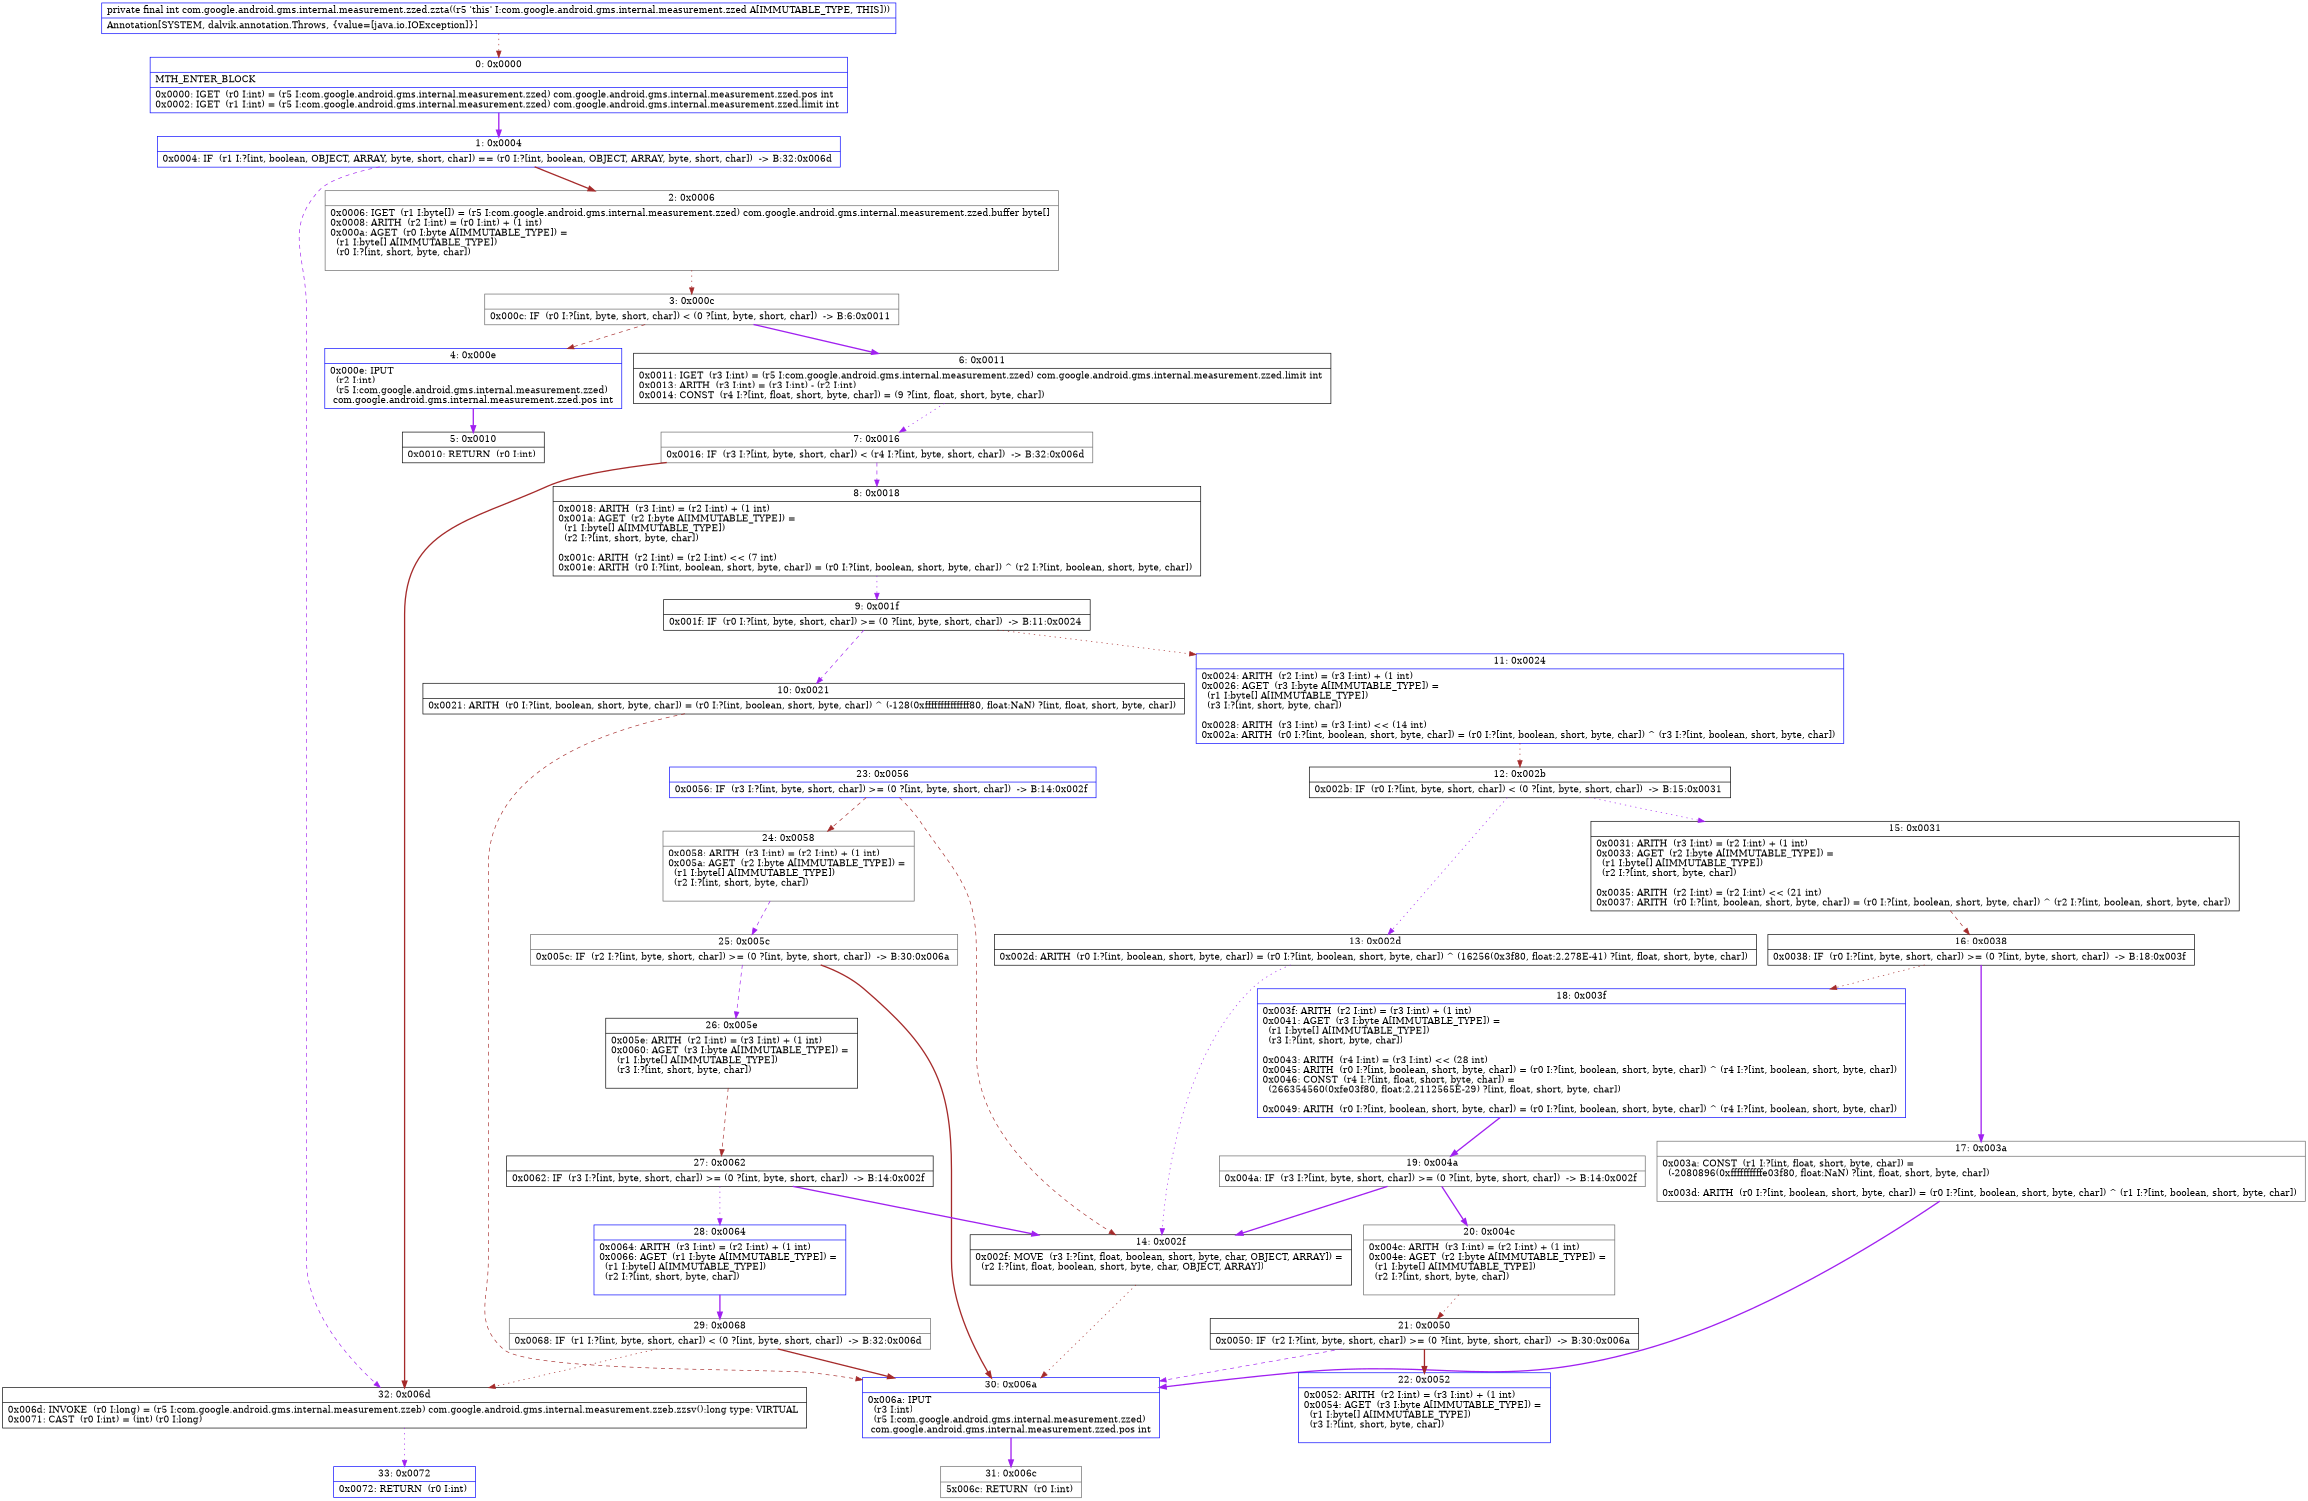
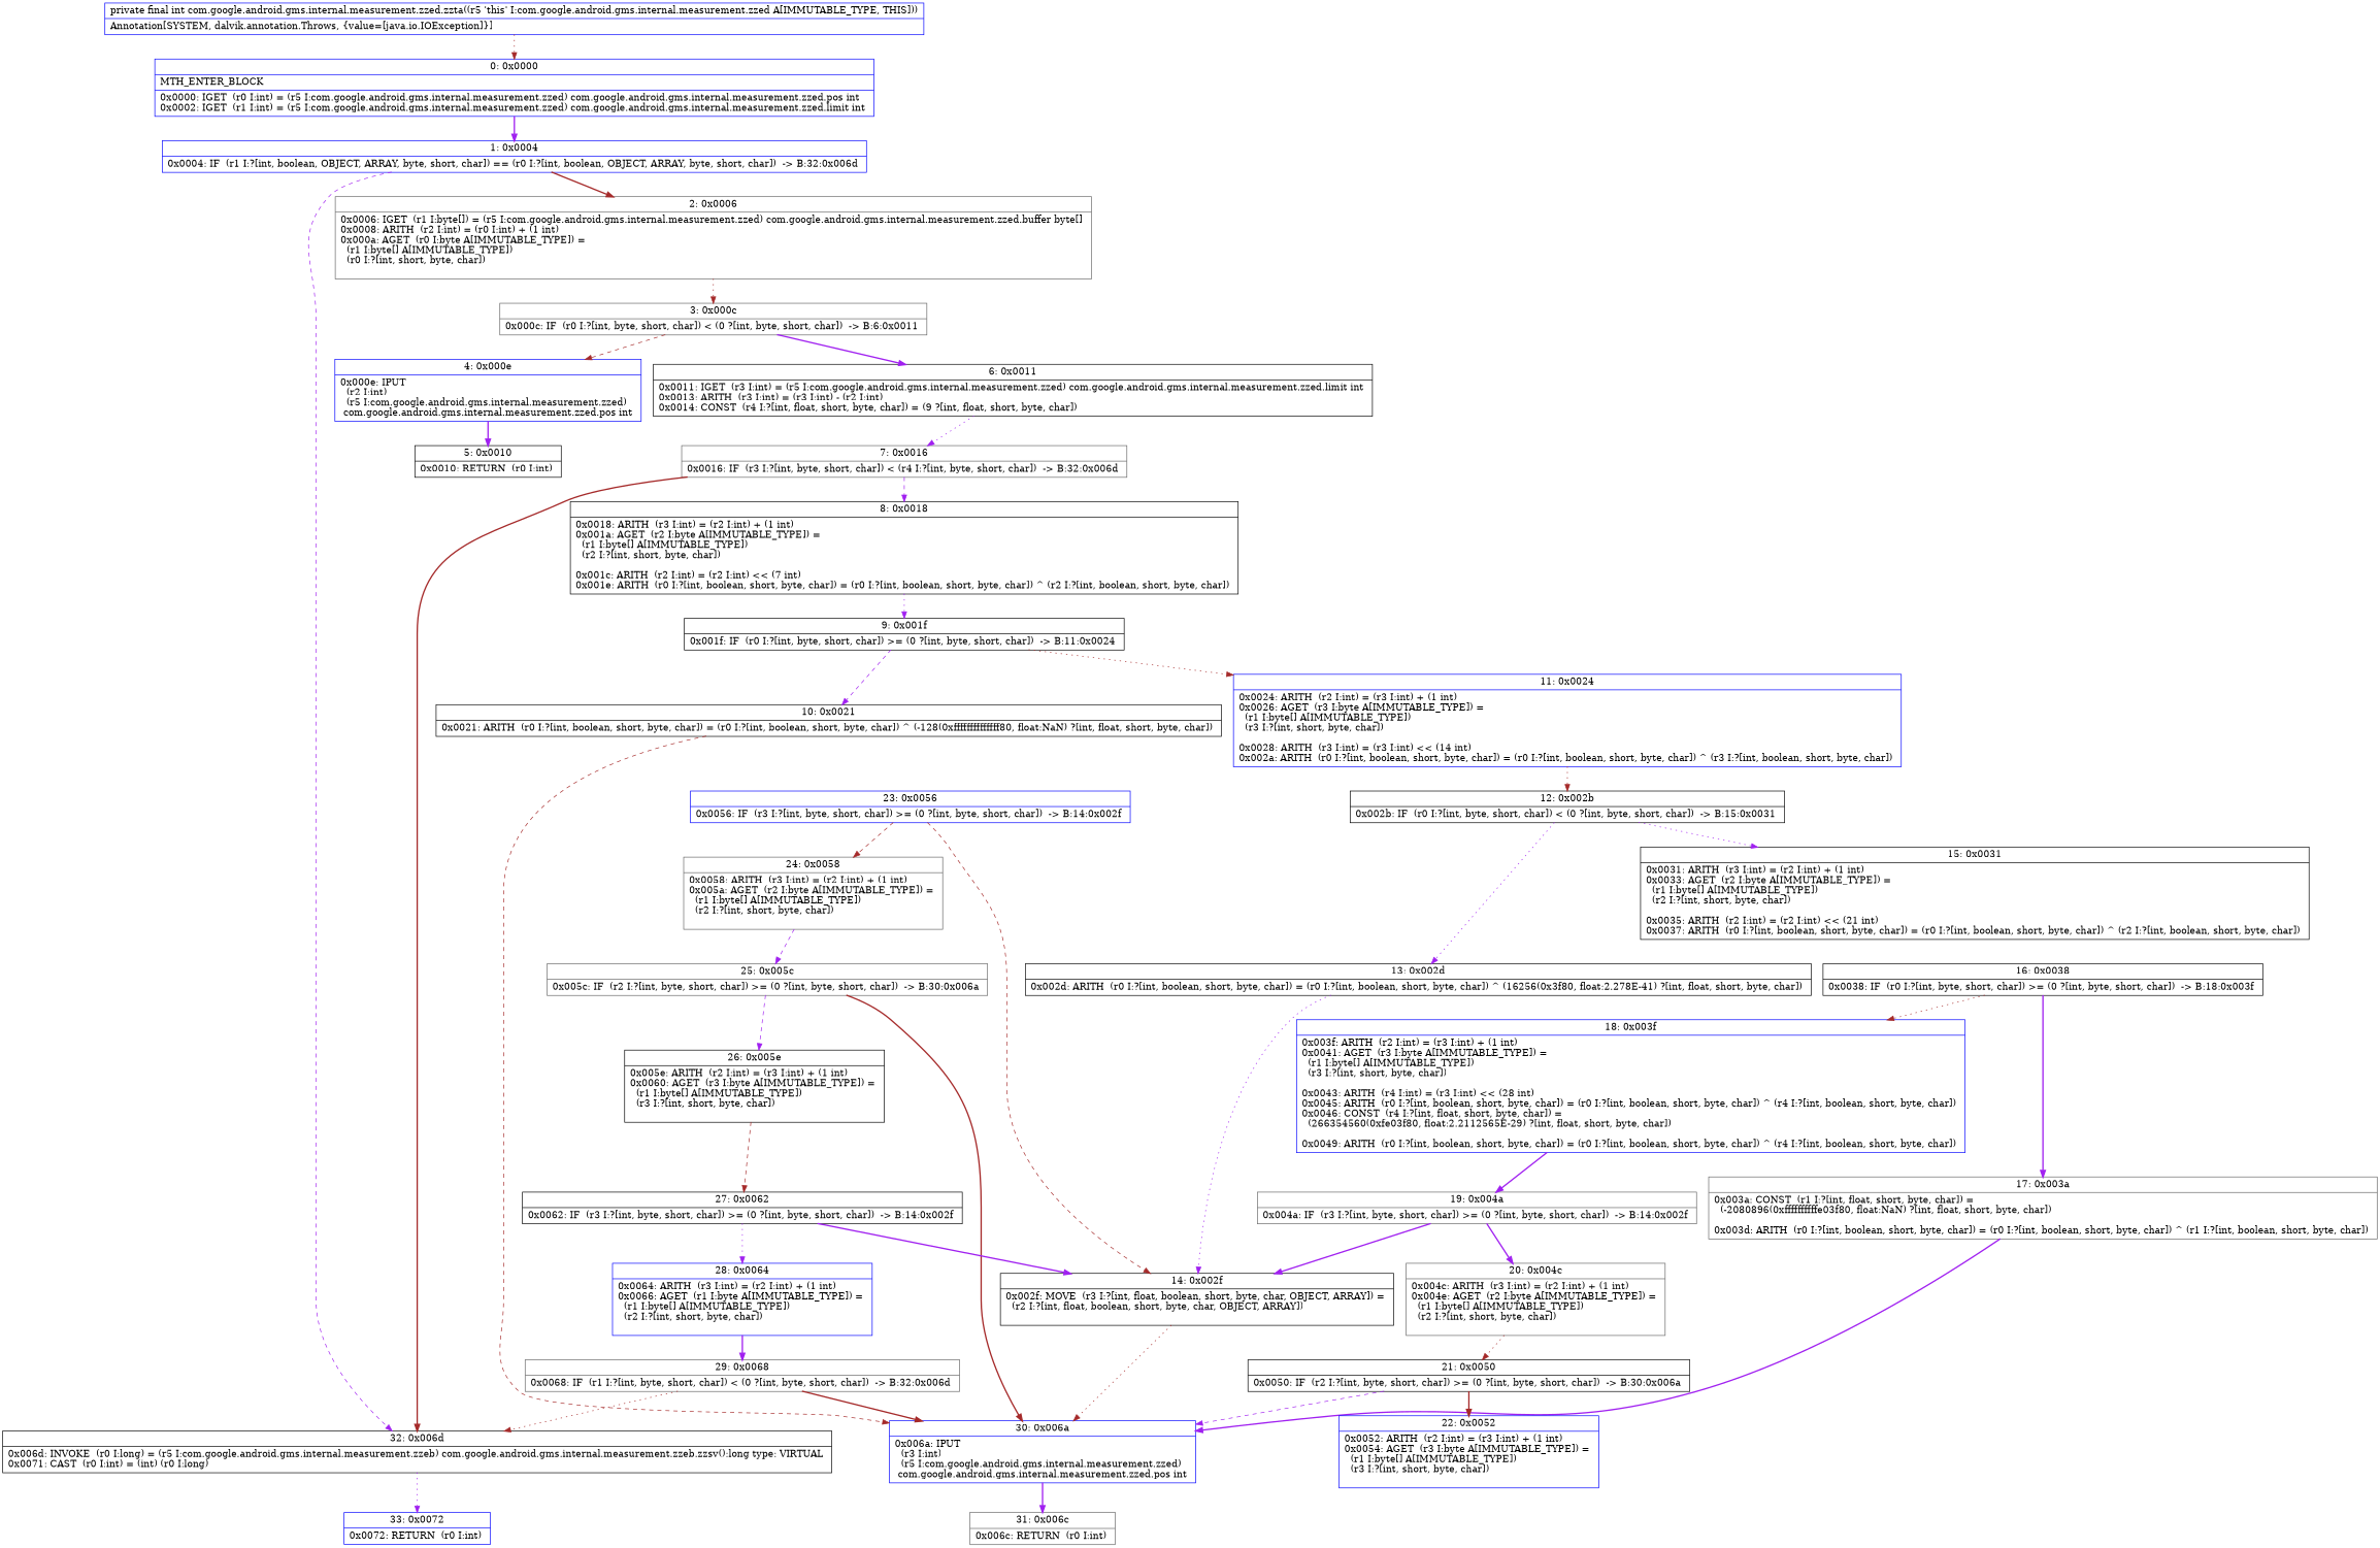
  digraph {
    node [color=black shape=record]
    edge [color=purple style=bold]
    n1 [color=blue label="{0\:\ 0x0000|MTH_ENTER_BLOCK\l|0x0000: IGET  (r0 I:int) = (r5 I:com.google.android.gms.internal.measurement.zzed) com.google.android.gms.internal.measurement.zzed.pos int \l0x0002: IGET  (r1 I:int) = (r5 I:com.google.android.gms.internal.measurement.zzed) com.google.android.gms.internal.measurement.zzed.limit int \l}"]
    n2 [color=blue label="{1\:\ 0x0004|0x0004: IF  (r1 I:?[int, boolean, OBJECT, ARRAY, byte, short, char]) == (r0 I:?[int, boolean, OBJECT, ARRAY, byte, short, char])  \-\> B:32:0x006d \l}"]
    n3 [color=gray40 label="{2\:\ 0x0006|0x0006: IGET  (r1 I:byte[]) = (r5 I:com.google.android.gms.internal.measurement.zzed) com.google.android.gms.internal.measurement.zzed.buffer byte[] \l0x0008: ARITH  (r2 I:int) = (r0 I:int) + (1 int) \l0x000a: AGET  (r0 I:byte A[IMMUTABLE_TYPE]) = \l  (r1 I:byte[] A[IMMUTABLE_TYPE])\l  (r0 I:?[int, short, byte, char])\l \l}"]
    n4 [label="{32\:\ 0x006d|0x006d: INVOKE  (r0 I:long) = (r5 I:com.google.android.gms.internal.measurement.zzeb) com.google.android.gms.internal.measurement.zzeb.zzsv():long type: VIRTUAL \l0x0071: CAST  (r0 I:int) = (int) (r0 I:long) \l}"]
    n5 [color=gray40 label="{3\:\ 0x000c|0x000c: IF  (r0 I:?[int, byte, short, char]) \< (0 ?[int, byte, short, char])  \-\> B:6:0x0011 \l}"]
    n6 [color=blue label="{33\:\ 0x0072|0x0072: RETURN  (r0 I:int) \l}"]
    n7 [color=blue label="{4\:\ 0x000e|0x000e: IPUT  \l  (r2 I:int)\l  (r5 I:com.google.android.gms.internal.measurement.zzed)\l com.google.android.gms.internal.measurement.zzed.pos int \l}"]
    n8 [label="{6\:\ 0x0011|0x0011: IGET  (r3 I:int) = (r5 I:com.google.android.gms.internal.measurement.zzed) com.google.android.gms.internal.measurement.zzed.limit int \l0x0013: ARITH  (r3 I:int) = (r3 I:int) \- (r2 I:int) \l0x0014: CONST  (r4 I:?[int, float, short, byte, char]) = (9 ?[int, float, short, byte, char]) \l}"]
    n9 [label="{5\:\ 0x0010|0x0010: RETURN  (r0 I:int) \l}"]
    n10 [color=gray40 label="{7\:\ 0x0016|0x0016: IF  (r3 I:?[int, byte, short, char]) \< (r4 I:?[int, byte, short, char])  \-\> B:32:0x006d \l}"]
    n11 [label="{8\:\ 0x0018|0x0018: ARITH  (r3 I:int) = (r2 I:int) + (1 int) \l0x001a: AGET  (r2 I:byte A[IMMUTABLE_TYPE]) = \l  (r1 I:byte[] A[IMMUTABLE_TYPE])\l  (r2 I:?[int, short, byte, char])\l \l0x001c: ARITH  (r2 I:int) = (r2 I:int) \<\< (7 int) \l0x001e: ARITH  (r0 I:?[int, boolean, short, byte, char]) = (r0 I:?[int, boolean, short, byte, char]) ^ (r2 I:?[int, boolean, short, byte, char]) \l}"]
    n12 [label="{9\:\ 0x001f|0x001f: IF  (r0 I:?[int, byte, short, char]) \>= (0 ?[int, byte, short, char])  \-\> B:11:0x0024 \l}"]
    n13 [label="{10\:\ 0x0021|0x0021: ARITH  (r0 I:?[int, boolean, short, byte, char]) = (r0 I:?[int, boolean, short, byte, char]) ^ (\-128(0xffffffffffffff80, float:NaN) ?[int, float, short, byte, char]) \l}"]
    n14 [color=blue label="{11\:\ 0x0024|0x0024: ARITH  (r2 I:int) = (r3 I:int) + (1 int) \l0x0026: AGET  (r3 I:byte A[IMMUTABLE_TYPE]) = \l  (r1 I:byte[] A[IMMUTABLE_TYPE])\l  (r3 I:?[int, short, byte, char])\l \l0x0028: ARITH  (r3 I:int) = (r3 I:int) \<\< (14 int) \l0x002a: ARITH  (r0 I:?[int, boolean, short, byte, char]) = (r0 I:?[int, boolean, short, byte, char]) ^ (r3 I:?[int, boolean, short, byte, char]) \l}"]
    n15 [color=blue label="{30\:\ 0x006a|0x006a: IPUT  \l  (r3 I:int)\l  (r5 I:com.google.android.gms.internal.measurement.zzed)\l com.google.android.gms.internal.measurement.zzed.pos int \l}"]
    n16 [label="{12\:\ 0x002b|0x002b: IF  (r0 I:?[int, byte, short, char]) \< (0 ?[int, byte, short, char])  \-\> B:15:0x0031 \l}"]
-   n17 [color=gray40 label="{31\:\ 0x006c|5x006c: RETURN  (r0 I:int) \l}"]
+   n17 [color=gray40 label="{31\:\ 0x006c|0x006c: RETURN  (r0 I:int) \l}"]
    n18 [label="{13\:\ 0x002d|0x002d: ARITH  (r0 I:?[int, boolean, short, byte, char]) = (r0 I:?[int, boolean, short, byte, char]) ^ (16256(0x3f80, float:2.278E\-41) ?[int, float, short, byte, char]) \l}"]
    n19 [label="{15\:\ 0x0031|0x0031: ARITH  (r3 I:int) = (r2 I:int) + (1 int) \l0x0033: AGET  (r2 I:byte A[IMMUTABLE_TYPE]) = \l  (r1 I:byte[] A[IMMUTABLE_TYPE])\l  (r2 I:?[int, short, byte, char])\l \l0x0035: ARITH  (r2 I:int) = (r2 I:int) \<\< (21 int) \l0x0037: ARITH  (r0 I:?[int, boolean, short, byte, char]) = (r0 I:?[int, boolean, short, byte, char]) ^ (r2 I:?[int, boolean, short, byte, char]) \l}"]
    n20 [label="{14\:\ 0x002f|0x002f: MOVE  (r3 I:?[int, float, boolean, short, byte, char, OBJECT, ARRAY]) = \l  (r2 I:?[int, float, boolean, short, byte, char, OBJECT, ARRAY])\l \l}"]
    n21 [label="{16\:\ 0x0038|0x0038: IF  (r0 I:?[int, byte, short, char]) \>= (0 ?[int, byte, short, char])  \-\> B:18:0x003f \l}"]
    n22 [color=gray40 label="{17\:\ 0x003a|0x003a: CONST  (r1 I:?[int, float, short, byte, char]) = \l  (\-2080896(0xffffffffffe03f80, float:NaN) ?[int, float, short, byte, char])\l \l0x003d: ARITH  (r0 I:?[int, boolean, short, byte, char]) = (r0 I:?[int, boolean, short, byte, char]) ^ (r1 I:?[int, boolean, short, byte, char]) \l}"]
    n23 [color=blue label="{18\:\ 0x003f|0x003f: ARITH  (r2 I:int) = (r3 I:int) + (1 int) \l0x0041: AGET  (r3 I:byte A[IMMUTABLE_TYPE]) = \l  (r1 I:byte[] A[IMMUTABLE_TYPE])\l  (r3 I:?[int, short, byte, char])\l \l0x0043: ARITH  (r4 I:int) = (r3 I:int) \<\< (28 int) \l0x0045: ARITH  (r0 I:?[int, boolean, short, byte, char]) = (r0 I:?[int, boolean, short, byte, char]) ^ (r4 I:?[int, boolean, short, byte, char]) \l0x0046: CONST  (r4 I:?[int, float, short, byte, char]) = \l  (266354560(0xfe03f80, float:2.2112565E\-29) ?[int, float, short, byte, char])\l \l0x0049: ARITH  (r0 I:?[int, boolean, short, byte, char]) = (r0 I:?[int, boolean, short, byte, char]) ^ (r4 I:?[int, boolean, short, byte, char]) \l}"]
    n24 [color=gray40 label="{19\:\ 0x004a|0x004a: IF  (r3 I:?[int, byte, short, char]) \>= (0 ?[int, byte, short, char])  \-\> B:14:0x002f \l}"]
    n25 [color=gray40 label="{20\:\ 0x004c|0x004c: ARITH  (r3 I:int) = (r2 I:int) + (1 int) \l0x004e: AGET  (r2 I:byte A[IMMUTABLE_TYPE]) = \l  (r1 I:byte[] A[IMMUTABLE_TYPE])\l  (r2 I:?[int, short, byte, char])\l \l}"]
    n26 [label="{21\:\ 0x0050|0x0050: IF  (r2 I:?[int, byte, short, char]) \>= (0 ?[int, byte, short, char])  \-\> B:30:0x006a \l}"]
    n27 [color=blue label="{22\:\ 0x0052|0x0052: ARITH  (r2 I:int) = (r3 I:int) + (1 int) \l0x0054: AGET  (r3 I:byte A[IMMUTABLE_TYPE]) = \l  (r1 I:byte[] A[IMMUTABLE_TYPE])\l  (r3 I:?[int, short, byte, char])\l \l}"]
    n28 [color=blue label="{23\:\ 0x0056|0x0056: IF  (r3 I:?[int, byte, short, char]) \>= (0 ?[int, byte, short, char])  \-\> B:14:0x002f \l}"]
    n29 [color=gray40 label="{24\:\ 0x0058|0x0058: ARITH  (r3 I:int) = (r2 I:int) + (1 int) \l0x005a: AGET  (r2 I:byte A[IMMUTABLE_TYPE]) = \l  (r1 I:byte[] A[IMMUTABLE_TYPE])\l  (r2 I:?[int, short, byte, char])\l \l}"]
    n30 [color=gray40 label="{25\:\ 0x005c|0x005c: IF  (r2 I:?[int, byte, short, char]) \>= (0 ?[int, byte, short, char])  \-\> B:30:0x006a \l}"]
    n31 [label="{26\:\ 0x005e|0x005e: ARITH  (r2 I:int) = (r3 I:int) + (1 int) \l0x0060: AGET  (r3 I:byte A[IMMUTABLE_TYPE]) = \l  (r1 I:byte[] A[IMMUTABLE_TYPE])\l  (r3 I:?[int, short, byte, char])\l \l}"]
    n32 [label="{27\:\ 0x0062|0x0062: IF  (r3 I:?[int, byte, short, char]) \>= (0 ?[int, byte, short, char])  \-\> B:14:0x002f \l}"]
    n33 [color=blue label="{28\:\ 0x0064|0x0064: ARITH  (r3 I:int) = (r2 I:int) + (1 int) \l0x0066: AGET  (r1 I:byte A[IMMUTABLE_TYPE]) = \l  (r1 I:byte[] A[IMMUTABLE_TYPE])\l  (r2 I:?[int, short, byte, char])\l \l}"]
    n34 [color=gray40 label="{29\:\ 0x0068|0x0068: IF  (r1 I:?[int, byte, short, char]) \< (0 ?[int, byte, short, char])  \-\> B:32:0x006d \l}"]
    n35 [color=blue label="{private final int com.google.android.gms.internal.measurement.zzed.zzta((r5 'this' I:com.google.android.gms.internal.measurement.zzed A[IMMUTABLE_TYPE, THIS]))  | Annotation[SYSTEM, dalvik.annotation.Throws, \{value=[java.io.IOException]\}]\l}"]
    n1 -> n2
    n2 -> n3 [color=brown]
    n2 -> n4 [style=dashed]
    n3 -> n5 [color=brown style=dotted]
    n4 -> n6 [style=dotted]
    n5 -> n7 [color=brown style=dashed]
    n5 -> n8
    n7 -> n9
    n8 -> n10 [style=dotted]
    n10 -> n4 [color=brown]
    n10 -> n11 [style=dashed]
    n11 -> n12 [style=dotted]
    n12 -> n13 [style=dashed]
    n12 -> n14 [color=brown style=dotted]
    n13 -> n15 [color=brown style=dashed]
    n14 -> n16 [color=brown style=dotted]
    n15 -> n17
    n16 -> n18 [style=dotted]
    n16 -> n19 [style=dotted]
    n18 -> n20 [style=dotted]
-   n19 -> n21 [color=brown style=dashed]
    n20 -> n15 [color=brown style=dotted]
    n21 -> n22
    n21 -> n23 [color=brown style=dotted]
    n22 -> n15
    n23 -> n24
    n24 -> n20
    n24 -> n25
    n25 -> n26 [color=brown style=dotted]
    n26 -> n15 [style=dashed]
    n26 -> n27 [color=brown]
    n28 -> n20 [color=brown style=dashed]
    n28 -> n29 [color=brown style=dashed]
    n29 -> n30 [style=dashed]
    n30 -> n15 [color=brown]
    n30 -> n31 [style=dashed]
    n31 -> n32 [color=brown style=dashed]
    n32 -> n20
    n32 -> n33 [style=dotted]
    n33 -> n34
    n34 -> n4 [color=brown style=dotted]
    n34 -> n15 [color=brown]
    n35 -> n1 [color=brown style=dotted]
  }
